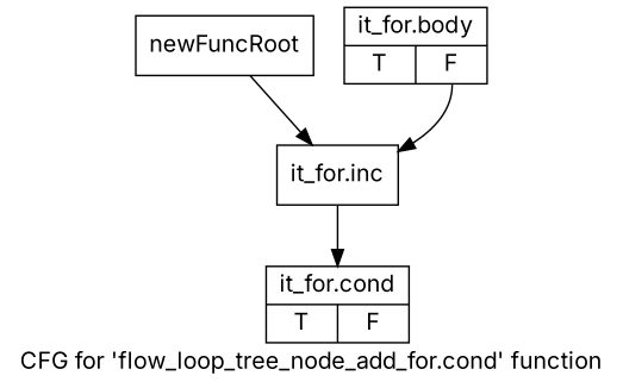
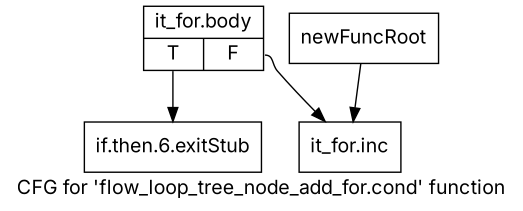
  digraph {
    fontname=Inter
    label="CFG for 'flow_loop_tree_node_add_for.cond' function"
    node [fontname=Inter shape=record]
    edge [fontname=Inter]
    n1 [label="{newFuncRoot}"]
    n2 [label="{it_for.inc}"]
-   n3 [label="{it_for.cond|{<s0>T|<s1>F}}"]
    n4 [label="{it_for.body|{<s0>T|<s1>F}}"]
+   n5 [label="{if.then.6.exitStub}"]
    n1 -> n2
-   n2 -> n3
    n4 -> n2 [tailport=s1]
+   n4 -> n5 [tailport=s0]
  }
